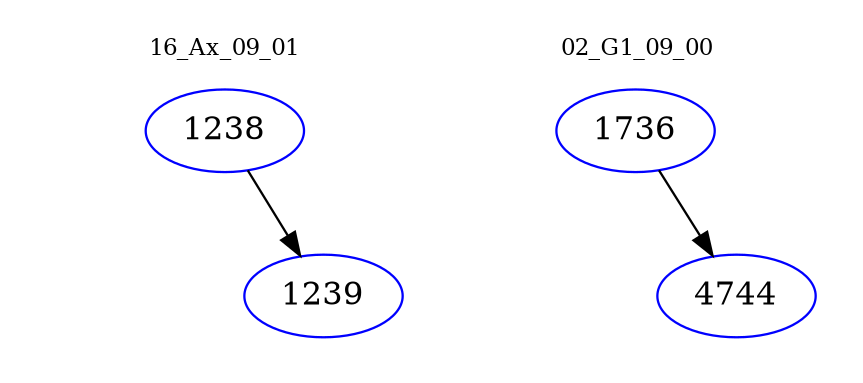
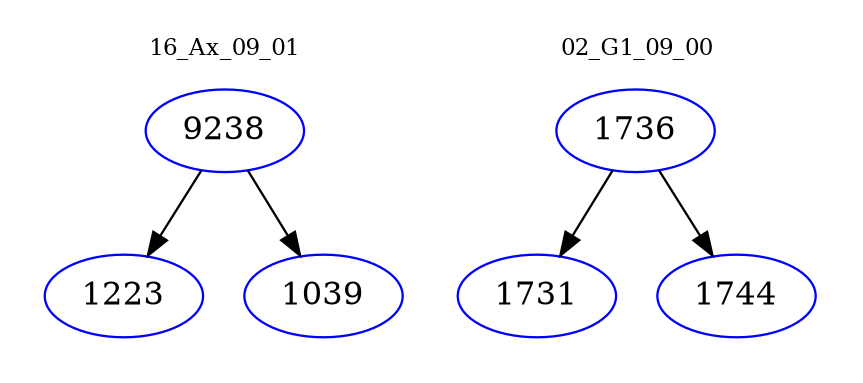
  digraph {
    node [color=blue]
    edge [color=black]
-   n1 [label=1238]
-   n3 [label=1239]
+   n1 [label=9238]
+   n2 [label=1223]
+   n3 [label=1039]
    n4 [label=1736]
-   n6 [label=4744]
+   n5 [label=1731]
+   n6 [label=1744]
    subgraph cluster_1 {
      color=white
      fontsize=10
      label="16_Ax_09_01"
      n1
+     n2
      n3
    }
    subgraph cluster_2 {
      color=white
      fontsize=10
      label="02_G1_09_00"
      n4
+     n5
      n6
    }
+   n1 -> n2
    n1 -> n3
+   n4 -> n5
    n4 -> n6
  }
